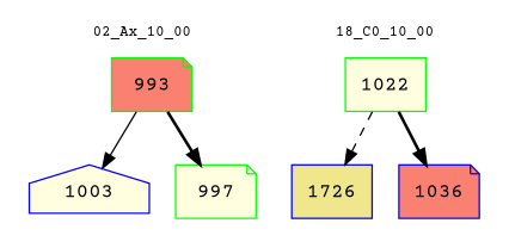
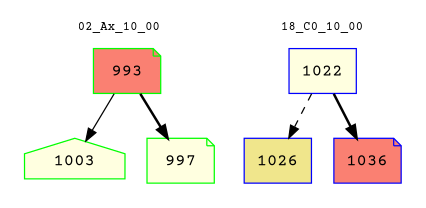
  digraph {
    fontname="Courier Prime"
    node [color=green fillcolor=lightyellow fontname="Courier Prime" shape=note style=filled]
    edge [color=black fontname="Courier Prime" style=bold]
    n1 [fillcolor=salmon label=993]
-   n2 [color=blue label=1003 shape=house]
+   n2 [label=1003 shape=house]
    n3 [label=997]
-   n4 [label=1022 shape=box]
-   n5 [color=blue fillcolor=khaki label=1726 shape=box]
+   n4 [color=blue label=1022 shape=box]
+   n5 [color=blue fillcolor=khaki label=1026 shape=box]
    n6 [color=blue fillcolor=salmon label=1036]
    subgraph cluster_1 {
      color=white
      fontsize=10
      label="02_Ax_10_00"
      n1
      n2
      n3
    }
    subgraph cluster_2 {
      color=white
      fontsize=10
      label="18_C0_10_00"
      n4
      n5
      n6
    }
    n1 -> n2 [style=solid]
    n1 -> n3
    n4 -> n5 [style=dashed]
    n4 -> n6
  }
